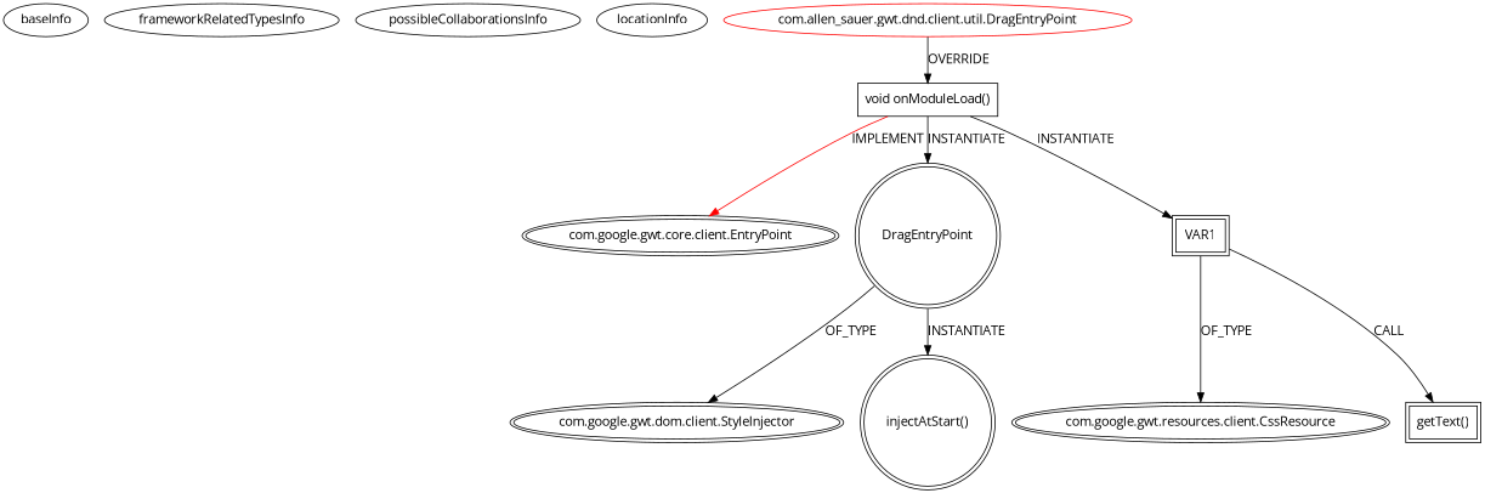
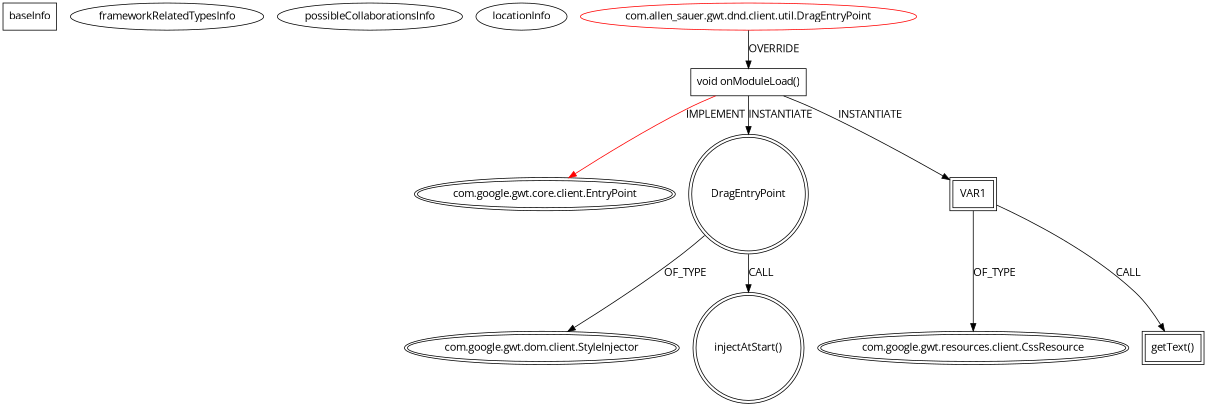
  digraph {
    fontname="Open Sans"
    node [fontname="Open Sans" isFrameworkType=true peripheries=2]
    edge [fontname="Open Sans"]
-   baseInfo [category=extension_graph graphId=3684 isAnonymous=false possibleRelation=false isFrameworkType="" peripheries=""]
+   baseInfo [category=extension_graph graphId=3684 isAnonymous=false possibleRelation=false shape=box isFrameworkType="" peripheries=""]
    frameworkRelatedTypesInfo [0="com.google.gwt.core.client.EntryPoint" isFrameworkType="" peripheries=""]
    possibleCollaborationsInfo [isFrameworkType="" peripheries=""]
    locationInfo [contextSignature=DragEntryPoint filePath="/mansiT-UiBinder/UiBinder-master/uibinder/src/com/allen_sauer/gwt/dnd/client/util/DragEntryPoint.java" graphId=3684 projectName="mansiT-UiBinder" isFrameworkType="" peripheries=""]
    n5 [color=red isFrameworkType=false label="com.allen_sauer.gwt.dnd.client.util.DragEntryPoint" vertexType=ROOT_CLIENT_CLASS_DECLARATION peripheries=""]
    n6 [isFrameworkType=false label="void onModuleLoad()" shape=box vertexType=OVERRIDING_METHOD_DECLARATION peripheries=""]
    n7 [label="com.google.gwt.core.client.EntryPoint" vertexType=FRAMEWORK_INTERFACE_TYPE]
    n8 [label=DragEntryPoint shape=circle vertexType=VARIABLE_EXPRESION]
    n9 [label=VAR1 shape=box vertexType=VARIABLE_EXPRESION]
    n10 [label="com.google.gwt.dom.client.StyleInjector" vertexType=FRAMEWORK_CLASS_TYPE]
    n11 [label="injectAtStart()" shape=circle vertexType=INSIDE_CALL]
    n12 [label="com.google.gwt.resources.client.CssResource" vertexType=FRAMEWORK_INTERFACE_TYPE]
    n13 [label="getText()" shape=box vertexType=INSIDE_CALL]
    n5 -> n6 [label=OVERRIDE]
    n6 -> n7 [color=red label=IMPLEMENT]
    n6 -> n8 [label=INSTANTIATE]
    n6 -> n9 [label=INSTANTIATE]
    n8 -> n10 [label=OF_TYPE]
-   n8 -> n11 [label=INSTANTIATE]
+   n8 -> n11 [label=CALL]
    n9 -> n12 [label=OF_TYPE]
    n9 -> n13 [label=CALL]
  }
